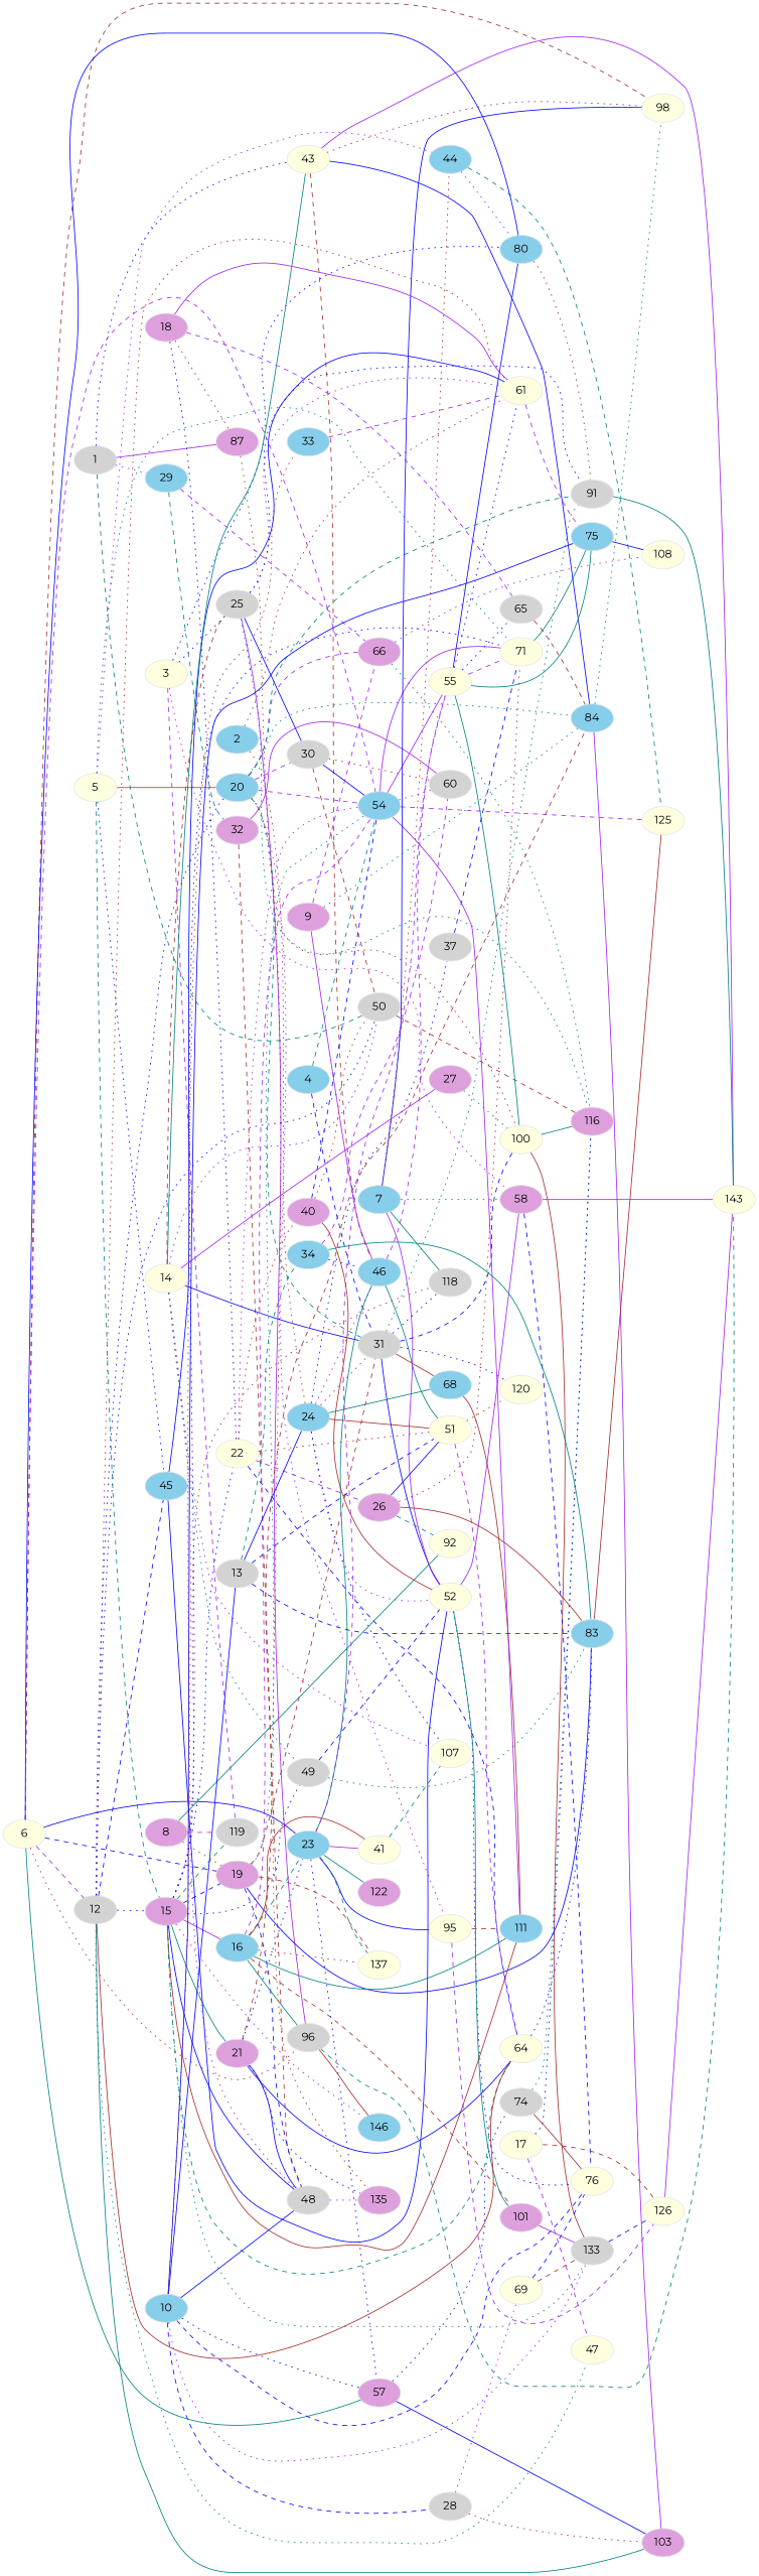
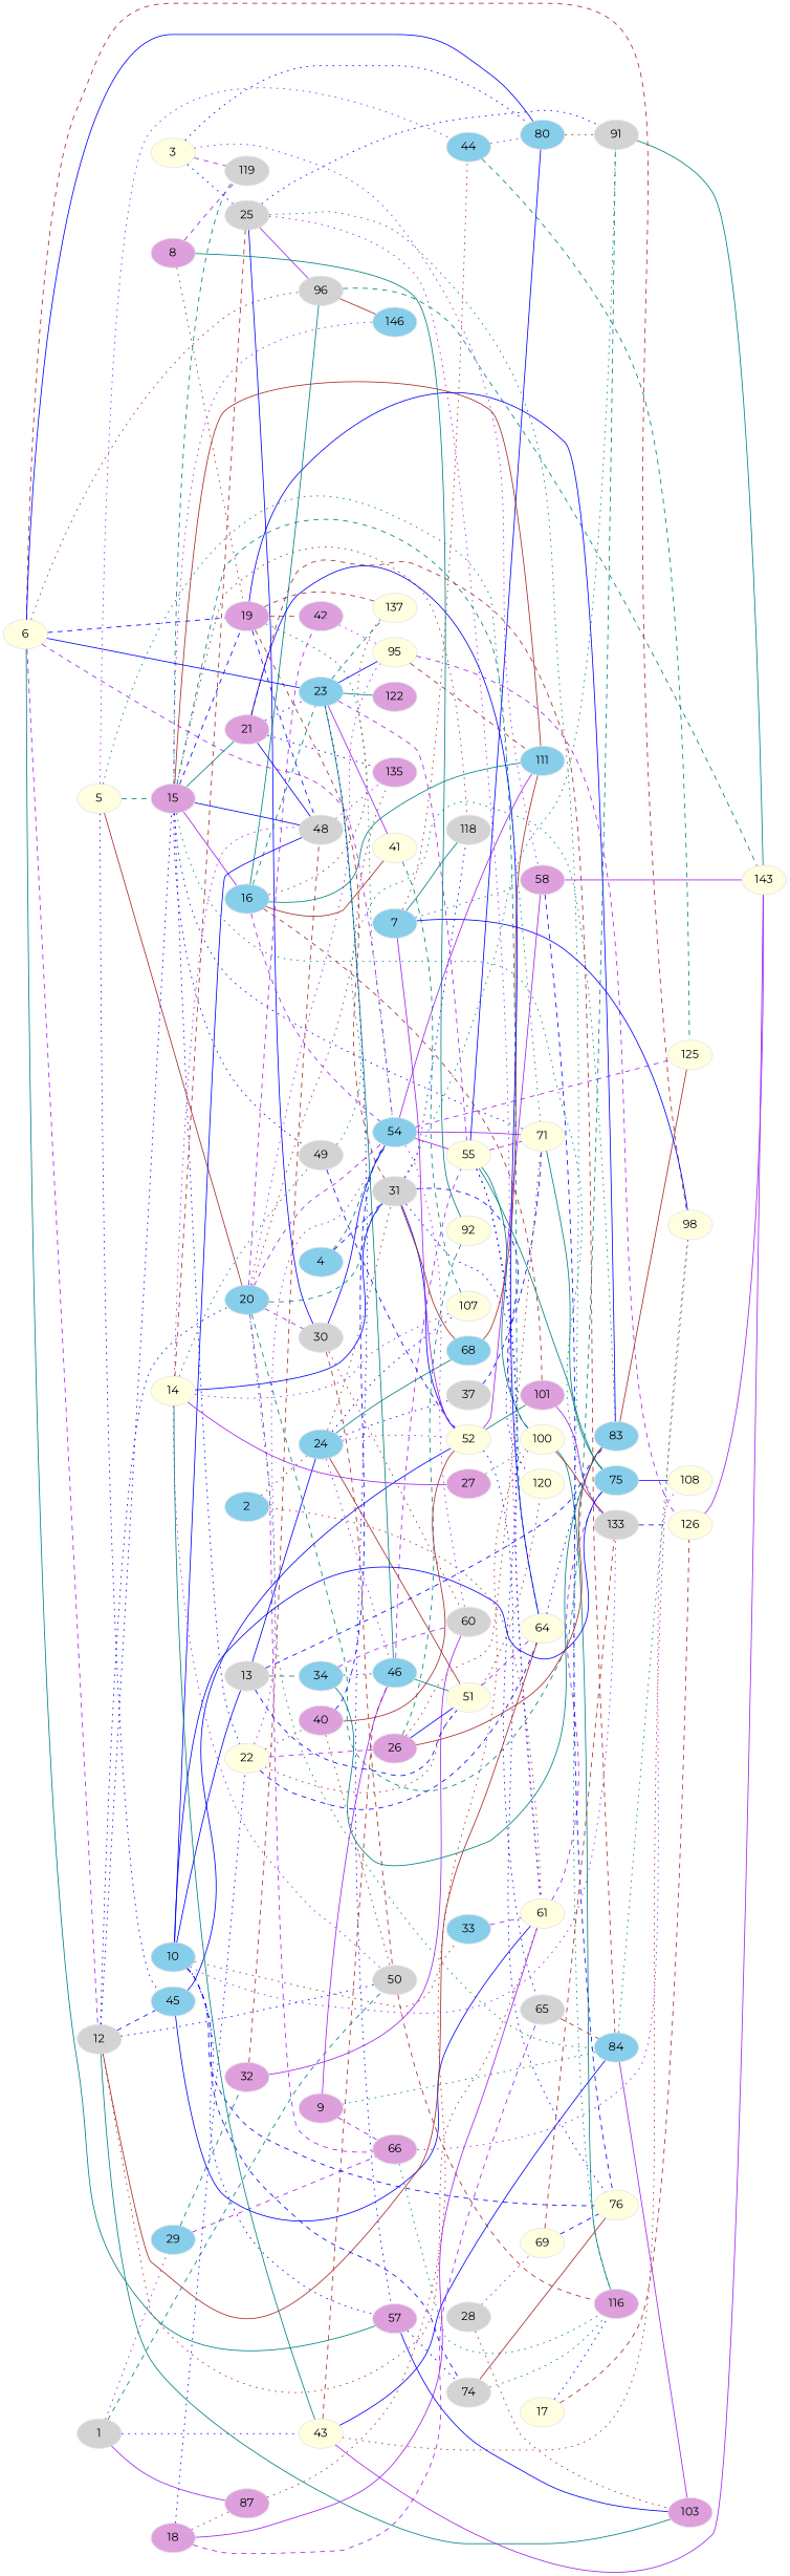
  graph {
    fontname=Montserrat
    rankdir=LR
    node [color=gray90 fillcolor=lightyellow fontname=Montserrat style=filled]
    edge [color=blue fontname=Montserrat style=dotted]
    1 [fillcolor=lightgrey]
    29 [fillcolor=skyblue]
    43 [super="+70"]
    50 [fillcolor=lightgrey super="+78"]
    87 [fillcolor=plum]
    66 [fillcolor=plum super="+77"]
    32 [fillcolor=plum]
    98
    46 [fillcolor=skyblue super="+129"]
    84 [fillcolor=skyblue super="+110"]
    143
    116 [fillcolor=plum]
    100 [super="+112"]
    24 [fillcolor=skyblue super="+35+56"]
    31 [fillcolor=lightgrey super="+73+102"]
    52 [super="+53"]
    51 [super="+131"]
    107
    37 [fillcolor=lightgrey]
    68 [fillcolor=skyblue]
    2 [fillcolor=skyblue]
    61 [super="+105"]
    75 [fillcolor=skyblue]
    3 [super="+140"]
    25 [fillcolor=lightgrey super="+90"]
    58 [fillcolor=plum]
    80 [fillcolor=skyblue]
    119 [fillcolor=lightgrey]
    96 [fillcolor=lightgrey]
    30 [fillcolor=lightgrey]
    91 [fillcolor=lightgrey]
    76
    118 [fillcolor=lightgrey]
    120
    4 [fillcolor=skyblue]
    54 [fillcolor=skyblue super="+81+79+132+89"]
    71 [super="+124"]
    111 [fillcolor=skyblue]
    55 [super="+97"]
    60 [fillcolor=lightgrey]
    125
    15 [fillcolor=plum super="+147+130+62+113"]
    19 [fillcolor=plum super="+109"]
    48 [fillcolor=lightgrey super="+67"]
    n45 [fillcolor=lightgrey label=133]
    64 [super="+106"]
    49 [fillcolor=lightgrey super="+72"]
    16 [fillcolor=skyblue super="+36+99"]
    21 [fillcolor=plum super="+149"]
    22 [super="+127"]
    146 [fillcolor=skyblue]
    5
    20 [fillcolor=skyblue super="+38+133"]
    44 [fillcolor=skyblue super="+63"]
    45 [fillcolor=skyblue super="+85"]
+   42 [fillcolor=plum]
    95 [super="+115"]
    135 [fillcolor=plum]
    6 [super="+134"]
    12 [fillcolor=lightgrey super="+86"]
    23 [fillcolor=skyblue super="+117"]
    57 [fillcolor=plum super="+82"]
-   47
    103 [fillcolor=plum super="+141"]
    83 [fillcolor=skyblue super="+88+136"]
    137
    41
    122 [fillcolor=plum]
    74 [fillcolor=lightgrey]
    7 [fillcolor=skyblue super="+139+59"]
    101 [fillcolor=plum]
    8 [fillcolor=plum]
    92
    9 [fillcolor=plum]
    108
    10 [fillcolor=skyblue super="+11"]
    13 [fillcolor=lightgrey super="+121+114"]
    28 [fillcolor=lightgrey]
    33 [fillcolor=skyblue]
    34 [fillcolor=skyblue]
    69
    126
    14 [super="+145+39"]
    27 [fillcolor=plum]
    26 [fillcolor=plum]
    40 [fillcolor=plum]
    17
    18 [fillcolor=plum]
    65 [fillcolor=lightgrey]
    1 -- 29 [color=purple]
    1 -- 43
    1 -- 50 [color=teal style=dashed]
    1 -- 87 [color=purple style=solid]
    29 -- 66 [color=purple style=dashed]
    29 -- 32 [color=teal style=dashed]
    43 -- 98 [color=brown]
    43 -- 46 [color=brown style=dashed]
    43 -- 84 [style=solid]
    43 -- 143 [color=purple style=solid]
    50 -- 116 [color=brown style=dashed]
    87 -- 100 [color=brown]
    66 -- 116 [color=teal]
    66 -- 108 [color=purple]
    32 -- 60 [color=purple style=solid]
    32 -- 48 [color=brown style=dashed]
    46 -- 51 [color=teal style=solid]
    46 -- 55 [color=purple style=dashed]
    84 -- 98 [color=teal]
    84 -- 103 [color=purple style=solid]
    100 -- 116 [color=teal style=solid]
    100 -- n45 [color=brown style=solid]
    24 -- 46 [color=purple]
    24 -- 31 [color=brown]
    24 -- 52 [color=purple]
    24 -- 51 [color=brown style=solid weight=2]
    24 -- 107
    24 -- 37
    24 -- 68 [color=teal style=solid]
    31 -- 100 [style=dashed]
    31 -- 52 [style=solid]
    31 -- 68 [color=brown style=solid]
    31 -- 91 [color=teal]
    31 -- 118
    31 -- 120
    52 -- 58 [color=purple style=solid]
    52 -- 76
    52 -- 101 [color=teal style=solid]
    51 -- 120 [color=brown]
    51 -- 64 [color=purple style=dashed]
    37 -- 71 [style=dashed]
    68 -- 111 [color=brown style=solid]
    2 -- 24 [color=brown]
    2 -- 61 [color=brown]
    61 -- 75 [color=purple style=dashed]
    75 -- 108 [style=solid]
    3 -- 25
    3 -- 58 [color=purple]
    3 -- 80
    3 -- 119 [color=purple style=dashed]
    25 -- 116 [color=teal]
    25 -- 61 [color=purple]
    25 -- 96 [color=purple style=solid]
    25 -- 30 [style=solid]
    25 -- 91
    58 -- 143 [color=purple style=solid]
    58 -- 76 [style=dashed]
    80 -- 91 [color=brown]
    96 -- 143 [color=teal style=dashed]
    96 -- 146 [color=brown style=solid]
    30 -- 50 [color=brown style=dashed]
    30 -- 54 [style=solid]
    30 -- 60 [color=brown]
    91 -- 143 [color=teal style=solid]
    4 -- 31 [style=dashed]
    4 -- 54 [color=teal style=dashed]
    54 -- 71 [color=purple style=solid weight=2]
    54 -- 111 [color=purple style=solid]
    54 -- 55 [color=purple style=solid]
    54 -- 60 [color=purple]
    54 -- 125 [color=purple style=dashed]
    71 -- 75 [color=teal style=solid]
    55 -- 100 [color=teal style=solid]
    55 -- 61
    55 -- 75 [color=teal style=solid]
    55 -- 80 [style=solid]
    55 -- 71 [color=purple style=dashed]
    55 -- 65
    15 -- 119 [color=teal style=dashed]
    15 -- 118 [color=brown]
    15 -- 71
    15 -- 111 [color=brown style=solid]
    15 -- 19 [style=dashed weight=2]
    15 -- 48 [style=solid]
    15 -- n45 [color=teal]
    15 -- 64 [color=teal style=dashed]
    15 -- 49
    15 -- 16 [color=purple style=solid]
    15 -- 21 [color=teal style=solid weight=2]
    15 -- 22
    15 -- 146 [color=purple]
    19 -- 31 [color=brown style=dashed]
    19 -- 54 [color=teal]
    19 -- 48 [style=dashed]
+   19 -- 42 [color=brown style=dashed]
    19 -- 83 [style=solid]
    19 -- 137 [color=brown style=dashed]
    48 -- 135 [color=purple]
    n45 -- 126 [style=dashed]
    64 -- 83
    49 -- 52 [style=dashed]
    49 -- 83 [color=teal]
    16 -- 96 [color=teal style=solid]
    16 -- 54 [color=purple style=dashed]
    16 -- 111 [color=teal style=solid]
    16 -- 23 [color=teal style=dashed]
    16 -- 137 [color=brown]
    16 -- 41 [color=brown style=solid]
    16 -- 101 [color=brown style=dashed]
    21 -- 84 [color=brown style=dashed]
    21 -- 48 [style=solid]
    21 -- 64 [style=solid]
    21 -- 135
    21 -- 23
    22 -- 51 [color=brown]
    22 -- 54 [color=purple]
    22 -- 64 [style=dashed]
    22 -- 26 [color=purple style=dashed]
    22 -- 40 [color=brown]
    5 -- 71 [color=teal]
    5 -- 15 [color=teal style=dashed]
    5 -- 20 [color=brown style=solid]
    5 -- 44 [color=purple]
    5 -- 45
    20 -- 66 [color=purple style=dashed]
    20 -- 84 [color=teal]
    20 -- 31 [color=teal style=dashed]
    20 -- 30 [color=purple style=dashed]
    20 -- 91 [color=teal style=dashed]
    20 -- 54 [color=purple style=dashed]
+   20 -- 42 [color=purple style=dashed]
    20 -- 95 [color=purple]
    20 -- 135 [color=brown]
    44 -- 80 [color=purple]
    44 -- 125 [color=teal style=dashed]
    45 -- 52 [style=solid]
    45 -- 61 [style=solid]
+   42 -- 95 [color=purple]
    95 -- 111 [color=brown style=dashed]
    95 -- 126 [color=purple style=dashed]
    6 -- 98 [color=brown style=dashed]
    6 -- 80 [style=solid]
    6 -- 96 [color=brown]
    6 -- 54 [color=purple style=dashed]
    6 -- 19 [style=dashed]
    6 -- 12 [color=purple style=dashed]
    6 -- 23 [style=solid]
    6 -- 57 [color=teal style=solid]
    12 -- 50
    12 -- 61 [color=brown]
    12 -- 15
    12 -- 64 [color=brown style=solid]
    12 -- 20
    12 -- 45 [style=dashed]
-   12 -- 47 [color=teal]
    12 -- 103 [color=teal style=solid weight=2]
    23 -- 46 [color=teal style=solid]
    23 -- 55 [color=purple style=dashed]
    23 -- 95 [style=solid]
    23 -- 57
    23 -- 137 [color=teal style=dashed]
    23 -- 41 [color=purple style=solid]
    23 -- 122 [color=teal style=solid weight=2]
    57 -- 103 [style=solid]
    57 -- 74
    83 -- 125 [color=brown style=solid]
    41 -- 107 [color=teal style=dashed]
    74 -- 116 [color=teal]
    74 -- 76 [color=brown style=solid]
    7 -- 98 [style=solid]
    7 -- 52 [color=purple style=solid]
    7 -- 58 [color=teal]
    7 -- 118 [color=teal style=solid]
    7 -- 44 [color=brown]
    101 -- n45 [color=purple style=solid]
    8 -- 119 [color=purple style=dashed]
    8 -- 19 [color=brown]
    8 -- 92 [color=teal style=solid]
    9 -- 66 [color=purple style=dashed]
    9 -- 46 [color=purple style=solid]
    9 -- 84 [color=teal]
    10 -- 75 [style=solid]
    10 -- 76 [style=dashed]
    10 -- 48 [style=solid]
    10 -- n45 [color=purple]
    10 -- 57
    10 -- 13 [style=solid]
-   10 -- 28 [style=dashed]
+   10 -- 74 [style=dashed]
    10 -- 33 [color=brown]
    13 -- 24 [style=solid]
    13 -- 51 [style=dashed]
    13 -- 83 [style=dashed]
    13 -- 34 [color=teal style=dashed]
    28 -- 103 [color=brown]
    28 -- 69 [color=purple]
    33 -- 61 [color=purple style=dashed]
    34 -- 46
    34 -- 60 [color=purple style=dashed]
    34 -- 83 [color=teal style=solid]
    69 -- 76 [style=dashed]
    69 -- n45 [color=brown style=dashed]
    126 -- 143 [color=purple style=solid]
    14 -- 43 [color=teal style=solid]
    14 -- 50 [color=purple]
    14 -- 31 [style=solid]
    14 -- 107 [color=purple]
    14 -- 25 [color=brown style=dashed]
    14 -- 48 [color=purple]
    14 -- 49 [color=teal]
    14 -- 27 [color=purple style=solid]
    27 -- 100 [color=teal]
    26 -- 51 [style=solid]
    26 -- 71 [color=brown]
    26 -- 83 [color=brown style=solid]
    26 -- 92 [color=teal style=dashed]
    40 -- 50 [color=brown]
    40 -- 52 [color=brown style=solid]
    40 -- 54 [style=dashed]
    17 -- 116
-   17 -- 47 [color=purple style=dashed]
    17 -- 126 [color=brown style=dashed]
    18 -- 87 [color=brown]
    18 -- 61 [color=purple style=solid]
    18 -- 22
    18 -- 65 [color=purple style=dashed]
    65 -- 84 [color=brown style=dashed]
  }
